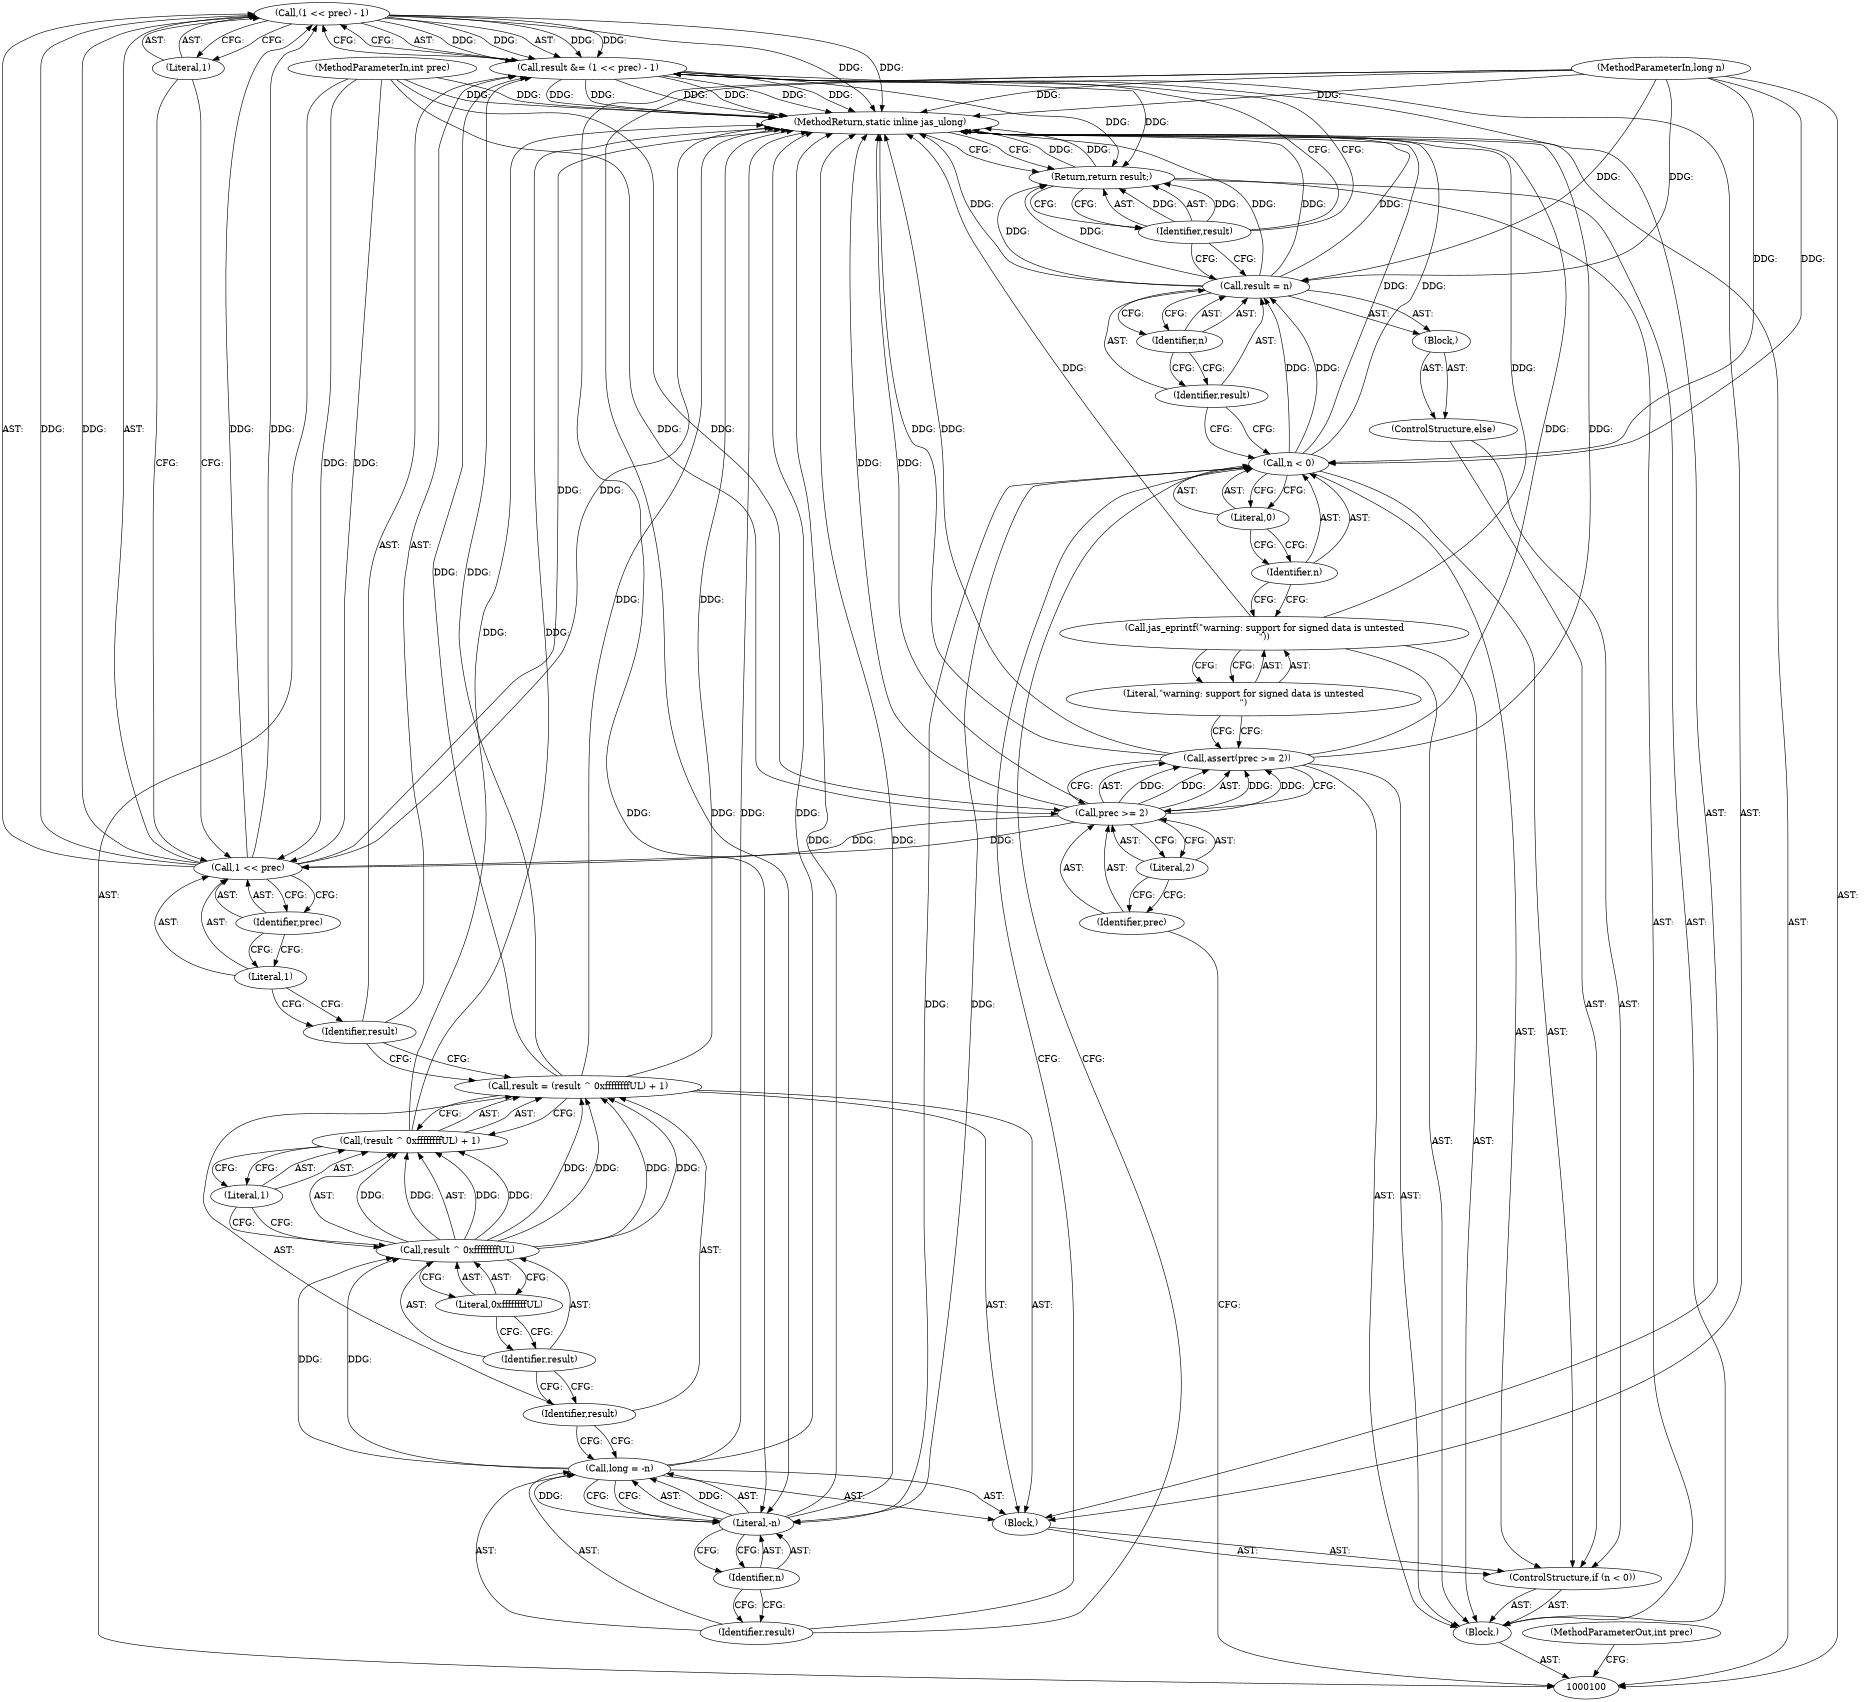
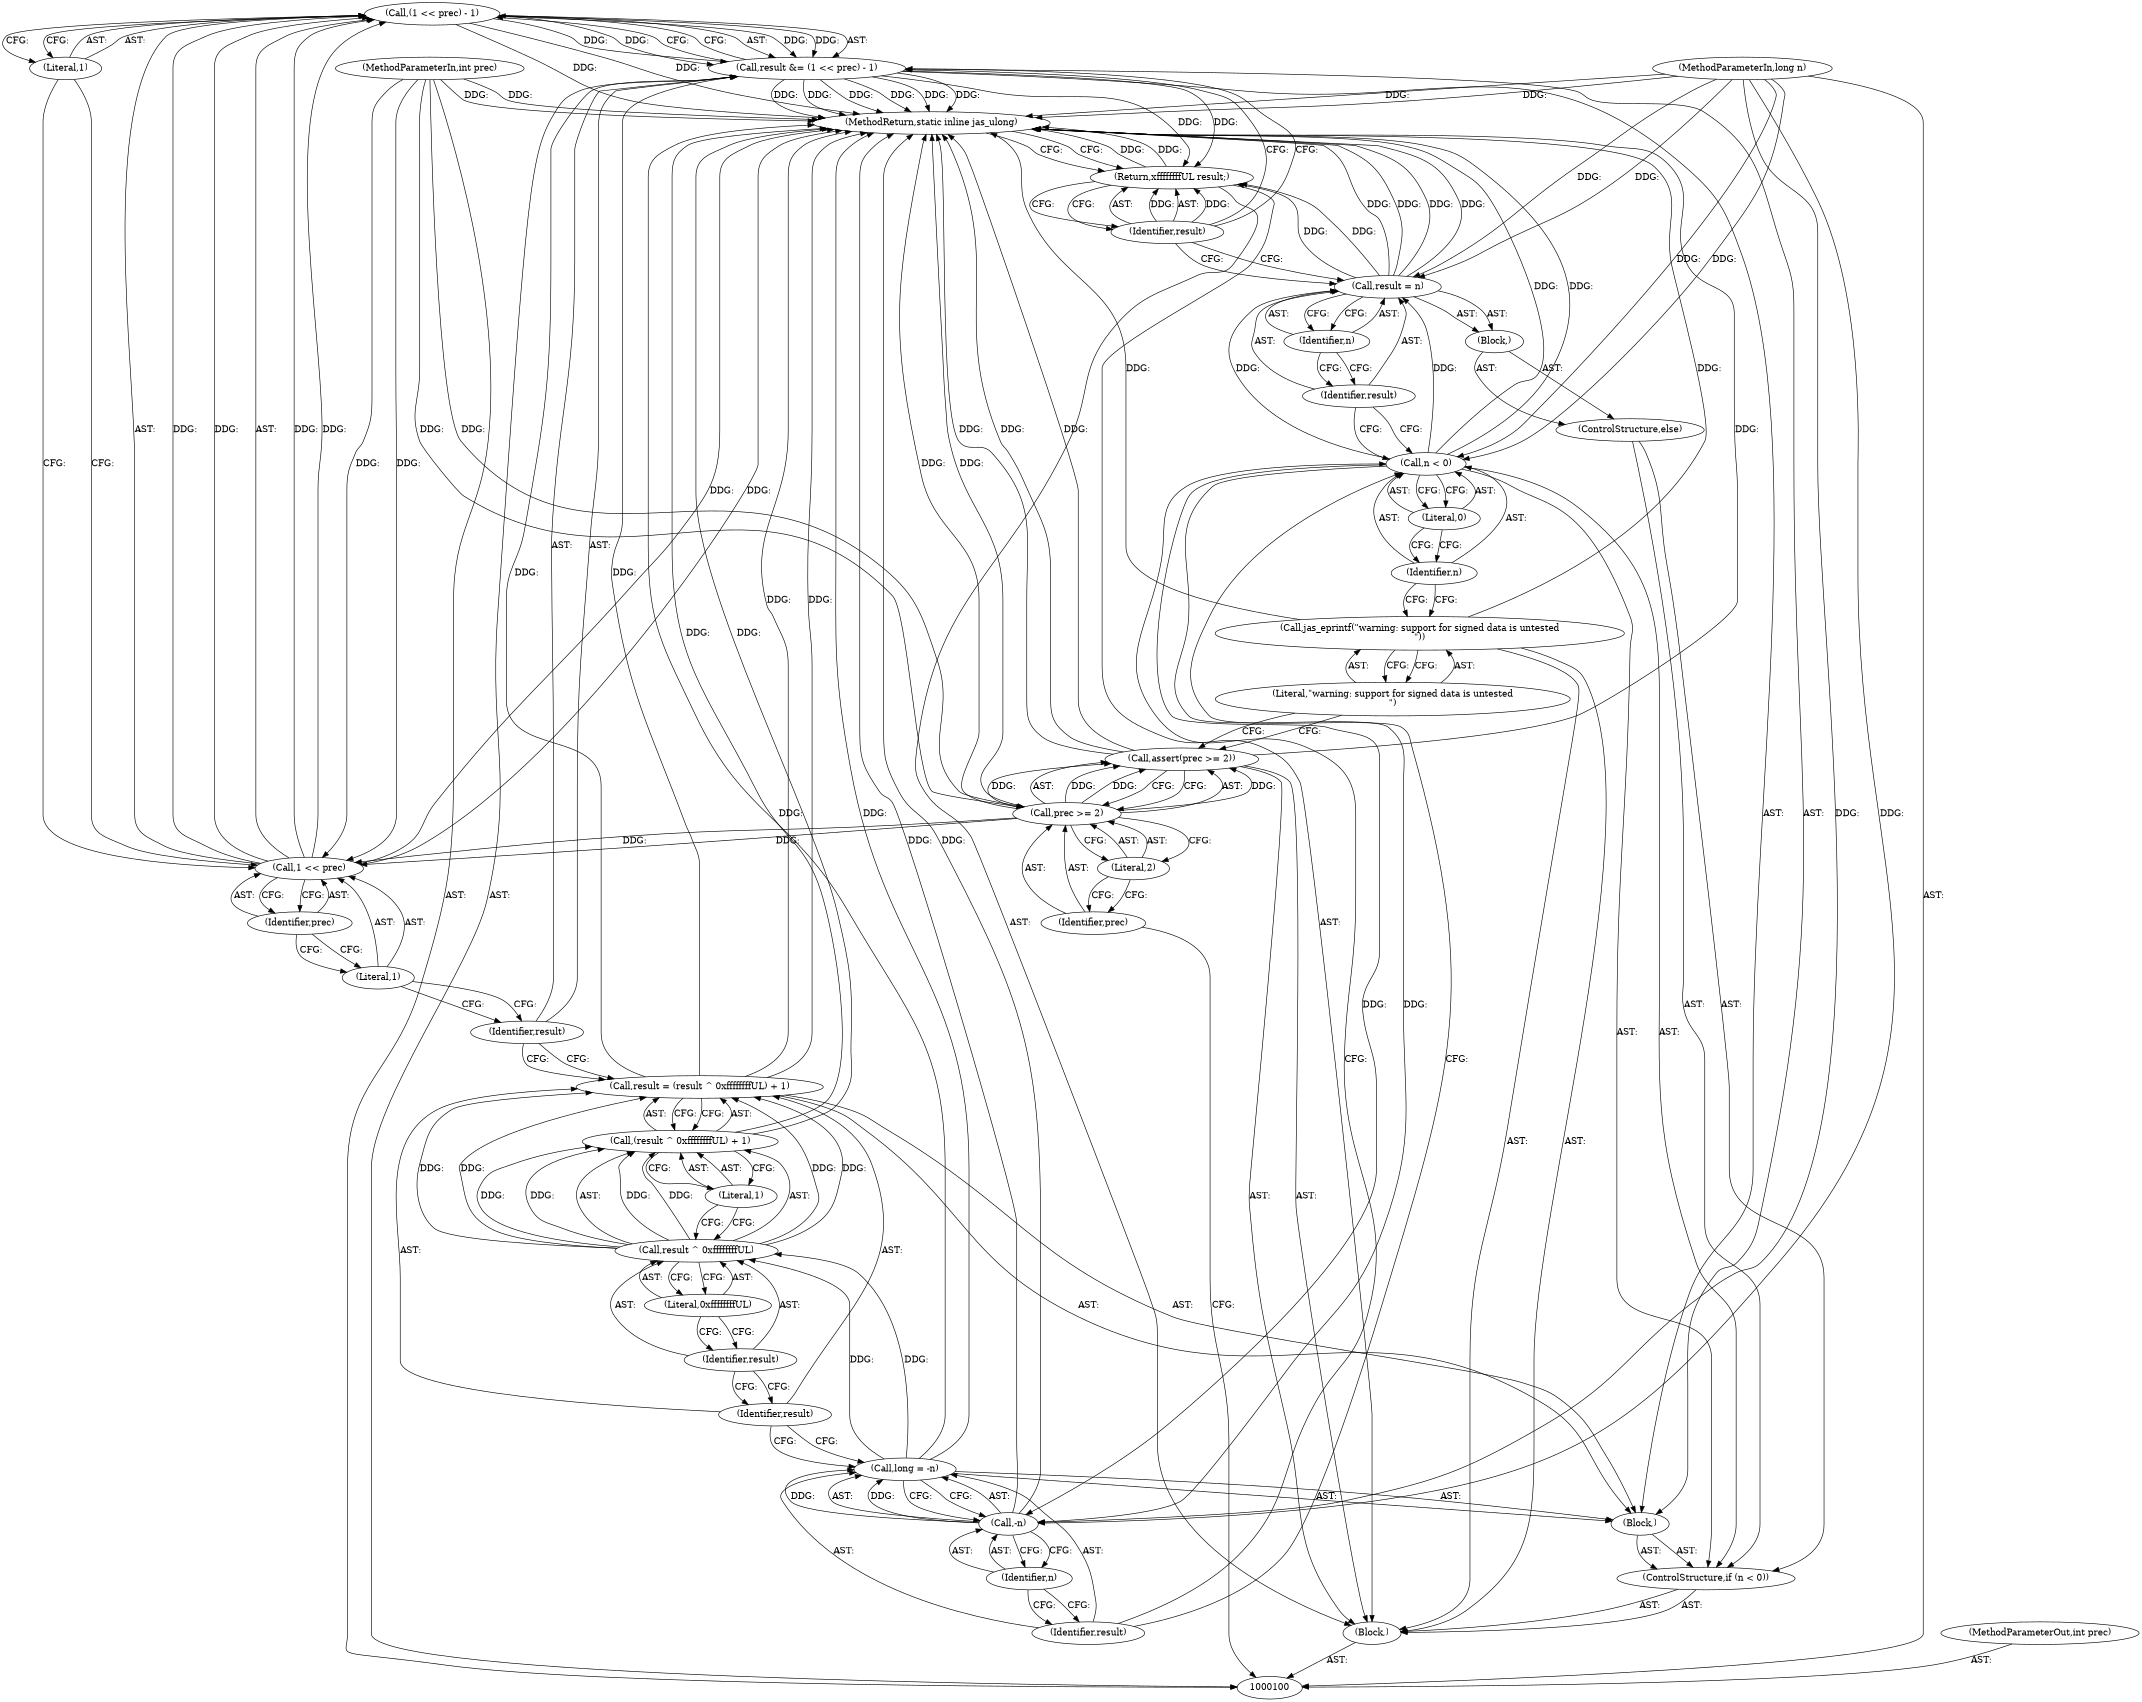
  digraph {
    n1 [label="(Call,(1 << prec) - 1)"]
    n2 [label="(Call,result &= (1 << prec) - 1)"]
    n3 [label="(Literal,1)"]
    n4 [label="(MethodReturn,static inline jas_ulong)"]
-   n5 [label="(Return,return result;)"]
+   n5 [label="(Return,xffffffffUL result;)"]
    n6 [label="(Block,)"]
    n7 [label="(Call,1 << prec)"]
    1000100
    n9 [label="(Identifier,prec)"]
    n10 [label="(Literal,1)"]
    n11 [label="(Identifier,result)"]
    n12 [label="(Call,result = (result ^ 0xffffffffUL) + 1)"]
    n13 [label="(Identifier,result)"]
    n14 [label="(Block,)"]
    n15 [label="(ControlStructure,if (n < 0))"]
    n16 [label="(Call,(result ^ 0xffffffffUL) + 1)"]
    n17 [label="(ControlStructure,else)"]
    n18 [label="(Block,)"]
    n19 [label="(Identifier,n)"]
    n20 [label="(Call,result = n)"]
    n21 [label="(Identifier,result)"]
    n22 [label="(Call,n < 0)"]
-   n23 [label="(Literal,-n)"]
+   n23 [label="(Call,-n)"]
    n24 [label="(Literal,0)"]
    n25 [label="(MethodParameterIn,long n)"]
    n26 [label="(Identifier,n)"]
    n27 [label="(Call,long = -n)"]
    n28 [label="(MethodParameterIn,int prec)"]
    n29 [label="(Call,prec >= 2)"]
    n30 [label="(Literal,2)"]
    n31 [label="(Call,assert(prec >= 2))"]
    n32 [label="(MethodParameterOut,int prec)"]
    n33 [label="(Identifier,prec)"]
    n34 [label="(Literal,\"warning: support for signed data is untested\n\")"]
    n35 [label="(Call,jas_eprintf(\"warning: support for signed data is untested\n\"))"]
    n36 [label="(Identifier,n)"]
    n37 [label="(Identifier,result)"]
    n38 [label="(Call,result ^ 0xffffffffUL)"]
    n39 [label="(Literal,0xffffffffUL)"]
    n40 [label="(Literal,1)"]
    n41 [label="(Identifier,result)"]
    n42 [label="(Identifier,result)"]
    n1 -> n2 [label="AST: "]
    n1 -> n2 [label="DDG: "]
    n1 -> n2 [label="DDG: "]
    n1 -> n2 [label="AST: "]
    n1 -> n2 [label="DDG: "]
    n1 -> n2 [label="DDG: "]
    n1 -> n3 [label="CFG: "]
    n1 -> n3 [label="CFG: "]
    n1 -> n4 [label="DDG: "]
    n1 -> n4 [label="DDG: "]
    n2 -> n1 [label="CFG: "]
    n2 -> n1 [label="CFG: "]
    n2 -> n4 [label="DDG: "]
    n2 -> n4 [label="DDG: "]
    n2 -> n4 [label="DDG: "]
    n2 -> n4 [label="DDG: "]
    n2 -> n4 [label="DDG: "]
    n2 -> n4 [label="DDG: "]
    n2 -> n5 [label="DDG: "]
    n2 -> n5 [label="DDG: "]
    n2 -> n6 [label="AST: "]
    n2 -> n6 [label="AST: "]
    n3 -> n1 [label="AST: "]
    n3 -> n1 [label="AST: "]
    n3 -> n7 [label="CFG: "]
    n3 -> n7 [label="CFG: "]
    n4 -> n5 [label="CFG: "]
    n4 -> n5 [label="CFG: "]
-   n4 -> 1000100 [label="AST: "]
+   n2 -> 1000100 [label="AST: "]
    n5 -> n4 [label="DDG: "]
    n5 -> n4 [label="DDG: "]
    n5 -> n13 [label="CFG: "]
    n5 -> n13 [label="CFG: "]
    n5 -> n14 [label="AST: "]
    n5 -> n14 [label="AST: "]
    n6 -> n15 [label="AST: "]
    n6 -> n15 [label="AST: "]
    n7 -> n1 [label="AST: "]
    n7 -> n1 [label="DDG: "]
    n7 -> n1 [label="DDG: "]
    n7 -> n1 [label="AST: "]
    n7 -> n1 [label="DDG: "]
    n7 -> n1 [label="DDG: "]
    n7 -> n4 [label="DDG: "]
    n7 -> n4 [label="DDG: "]
    n7 -> n9 [label="CFG: "]
    n7 -> n9 [label="CFG: "]
    n9 -> n7 [label="AST: "]
    n9 -> n7 [label="AST: "]
    n9 -> n10 [label="CFG: "]
    n9 -> n10 [label="CFG: "]
    n10 -> n7 [label="AST: "]
    n10 -> n7 [label="AST: "]
    n10 -> n11 [label="CFG: "]
    n10 -> n11 [label="CFG: "]
    n11 -> n2 [label="AST: "]
    n11 -> n2 [label="AST: "]
    n11 -> n12 [label="CFG: "]
    n11 -> n12 [label="CFG: "]
    n12 -> n2 [label="DDG: "]
    n12 -> n2 [label="DDG: "]
    n12 -> n4 [label="DDG: "]
    n12 -> n4 [label="DDG: "]
    n12 -> n6 [label="AST: "]
    n12 -> n6 [label="AST: "]
    n12 -> n16 [label="CFG: "]
    n12 -> n16 [label="CFG: "]
    n13 -> n2 [label="CFG: "]
    n13 -> n2 [label="CFG: "]
    n13 -> n5 [label="AST: "]
    n13 -> n5 [label="DDG: "]
    n13 -> n5 [label="AST: "]
    n13 -> n5 [label="DDG: "]
    n13 -> n20 [label="CFG: "]
    n13 -> n20 [label="CFG: "]
    n14 -> 1000100 [label="AST: "]
    n15 -> n14 [label="AST: "]
    n15 -> n14 [label="AST: "]
    n16 -> n4 [label="DDG: "]
    n16 -> n4 [label="DDG: "]
    n16 -> n12 [label="AST: "]
    n16 -> n12 [label="AST: "]
    n16 -> n40 [label="CFG: "]
    n16 -> n40 [label="CFG: "]
    n17 -> n15 [label="AST: "]
    n17 -> n15 [label="AST: "]
    n18 -> n17 [label="AST: "]
    n18 -> n17 [label="AST: "]
    n19 -> n20 [label="AST: "]
    n19 -> n20 [label="AST: "]
    n19 -> n21 [label="CFG: "]
    n19 -> n21 [label="CFG: "]
    n20 -> n4 [label="DDG: "]
    n20 -> n4 [label="DDG: "]
    n20 -> n4 [label="DDG: "]
    n20 -> n4 [label="DDG: "]
    n20 -> n5 [label="DDG: "]
    n20 -> n5 [label="DDG: "]
    n20 -> n18 [label="AST: "]
    n20 -> n18 [label="AST: "]
    n20 -> n19 [label="CFG: "]
    n20 -> n19 [label="CFG: "]
    n21 -> n20 [label="AST: "]
    n21 -> n20 [label="AST: "]
    n21 -> n22 [label="CFG: "]
    n21 -> n22 [label="CFG: "]
    n22 -> n4 [label="DDG: "]
    n22 -> n4 [label="DDG: "]
    n22 -> n15 [label="AST: "]
    n22 -> n15 [label="AST: "]
    n22 -> n20 [label="DDG: "]
    n22 -> n20 [label="DDG: "]
    n22 -> n23 [label="DDG: "]
    n22 -> n23 [label="DDG: "]
    n22 -> n24 [label="CFG: "]
    n22 -> n24 [label="CFG: "]
    n23 -> n4 [label="DDG: "]
    n23 -> n4 [label="DDG: "]
    n23 -> n26 [label="CFG: "]
    n23 -> n26 [label="CFG: "]
    n23 -> n27 [label="AST: "]
    n23 -> n27 [label="DDG: "]
    n23 -> n27 [label="AST: "]
    n23 -> n27 [label="DDG: "]
    n24 -> n22 [label="AST: "]
    n24 -> n22 [label="AST: "]
    n24 -> n36 [label="CFG: "]
    n24 -> n36 [label="CFG: "]
    n25 -> n4 [label="DDG: "]
    n25 -> n4 [label="DDG: "]
    n25 -> 1000100 [label="AST: "]
    n25 -> n20 [label="DDG: "]
    n25 -> n20 [label="DDG: "]
    n25 -> n22 [label="DDG: "]
    n25 -> n22 [label="DDG: "]
    n25 -> n23 [label="DDG: "]
    n25 -> n23 [label="DDG: "]
    n26 -> n23 [label="AST: "]
    n26 -> n23 [label="AST: "]
    n26 -> n37 [label="CFG: "]
    n26 -> n37 [label="CFG: "]
    n27 -> n4 [label="DDG: "]
    n27 -> n4 [label="DDG: "]
    n27 -> n6 [label="AST: "]
    n27 -> n6 [label="AST: "]
    n27 -> n23 [label="CFG: "]
    n27 -> n23 [label="CFG: "]
    n27 -> n38 [label="DDG: "]
    n27 -> n38 [label="DDG: "]
    n28 -> n4 [label="DDG: "]
    n28 -> n4 [label="DDG: "]
    n28 -> n7 [label="DDG: "]
    n28 -> n7 [label="DDG: "]
    n28 -> 1000100 [label="AST: "]
    n28 -> n29 [label="DDG: "]
    n28 -> n29 [label="DDG: "]
    n29 -> n4 [label="DDG: "]
    n29 -> n4 [label="DDG: "]
    n29 -> n7 [label="DDG: "]
    n29 -> n7 [label="DDG: "]
    n29 -> n30 [label="CFG: "]
    n29 -> n30 [label="CFG: "]
    n29 -> n31 [label="AST: "]
    n29 -> n31 [label="DDG: "]
    n29 -> n31 [label="DDG: "]
    n29 -> n31 [label="AST: "]
    n29 -> n31 [label="DDG: "]
    n29 -> n31 [label="DDG: "]
    n30 -> n29 [label="AST: "]
    n30 -> n29 [label="AST: "]
    n30 -> n33 [label="CFG: "]
    n30 -> n33 [label="CFG: "]
    n31 -> n4 [label="DDG: "]
    n31 -> n4 [label="DDG: "]
    n31 -> n4 [label="DDG: "]
    n31 -> n4 [label="DDG: "]
    n31 -> n14 [label="AST: "]
    n31 -> n14 [label="AST: "]
    n31 -> n29 [label="CFG: "]
    n31 -> n29 [label="CFG: "]
-   n32 -> 1000100 [label="CFG: "]
+   n32 -> 1000100 [label="AST: "]
    n33 -> 1000100 [label="CFG: "]
    n33 -> n29 [label="AST: "]
    n33 -> n29 [label="AST: "]
    n34 -> n31 [label="CFG: "]
    n34 -> n31 [label="CFG: "]
    n34 -> n35 [label="AST: "]
    n34 -> n35 [label="AST: "]
    n35 -> n4 [label="DDG: "]
    n35 -> n4 [label="DDG: "]
    n35 -> n14 [label="AST: "]
    n35 -> n14 [label="AST: "]
    n35 -> n34 [label="CFG: "]
    n35 -> n34 [label="CFG: "]
    n36 -> n22 [label="AST: "]
    n36 -> n22 [label="AST: "]
    n36 -> n35 [label="CFG: "]
    n36 -> n35 [label="CFG: "]
    n37 -> n22 [label="CFG: "]
    n37 -> n22 [label="CFG: "]
    n37 -> n27 [label="AST: "]
    n37 -> n27 [label="AST: "]
    n38 -> n12 [label="DDG: "]
    n38 -> n12 [label="DDG: "]
    n38 -> n12 [label="DDG: "]
    n38 -> n12 [label="DDG: "]
    n38 -> n16 [label="AST: "]
    n38 -> n16 [label="DDG: "]
    n38 -> n16 [label="DDG: "]
    n38 -> n16 [label="AST: "]
    n38 -> n16 [label="DDG: "]
    n38 -> n16 [label="DDG: "]
    n38 -> n39 [label="CFG: "]
    n38 -> n39 [label="CFG: "]
    n39 -> n38 [label="AST: "]
    n39 -> n38 [label="AST: "]
    n39 -> n41 [label="CFG: "]
    n39 -> n41 [label="CFG: "]
    n40 -> n16 [label="AST: "]
    n40 -> n16 [label="AST: "]
    n40 -> n38 [label="CFG: "]
    n40 -> n38 [label="CFG: "]
    n41 -> n38 [label="AST: "]
    n41 -> n38 [label="AST: "]
    n41 -> n42 [label="CFG: "]
    n41 -> n42 [label="CFG: "]
    n42 -> n12 [label="AST: "]
    n42 -> n12 [label="AST: "]
    n42 -> n27 [label="CFG: "]
    n42 -> n27 [label="CFG: "]
  }
